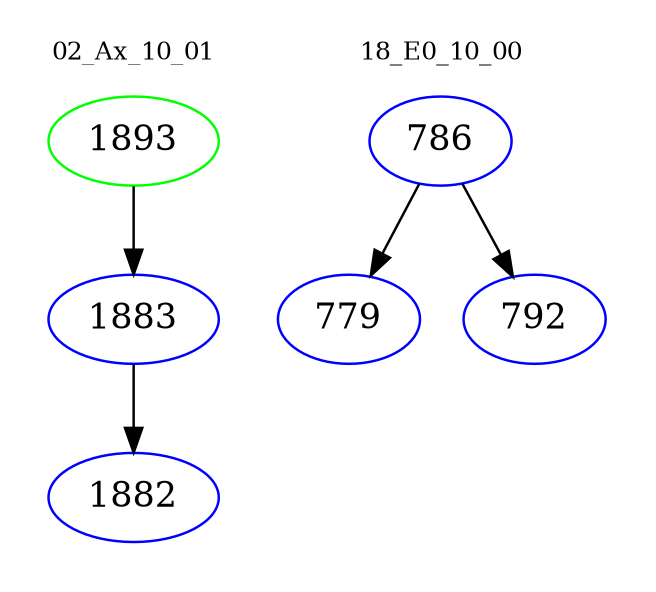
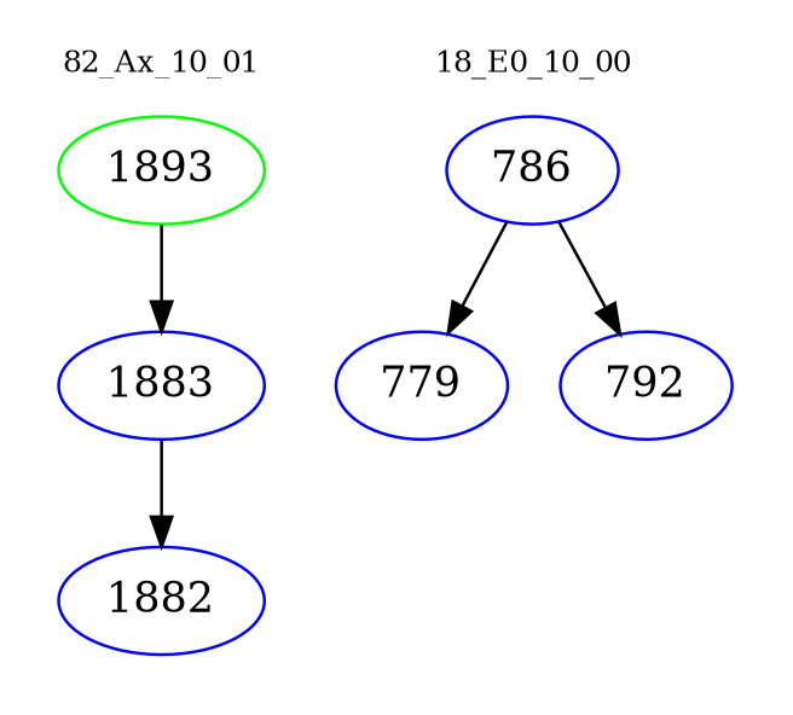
  digraph {
    node [color=blue]
    edge [color=black]
    n1 [label=1883]
    n2 [label=1882]
    n3 [color=green label=1893]
    n4 [label=786]
    n5 [label=779]
    n6 [label=792]
    subgraph cluster_1 {
      color=white
      fontsize=10
-     label="02_Ax_10_01"
+     label="82_Ax_10_01"
      n1
      n2
      n3
    }
    subgraph cluster_2 {
      color=white
      fontsize=10
      label="18_E0_10_00"
      n4
      n5
      n6
    }
    n1 -> n2
    n3 -> n1
    n4 -> n5
    n4 -> n6
  }
